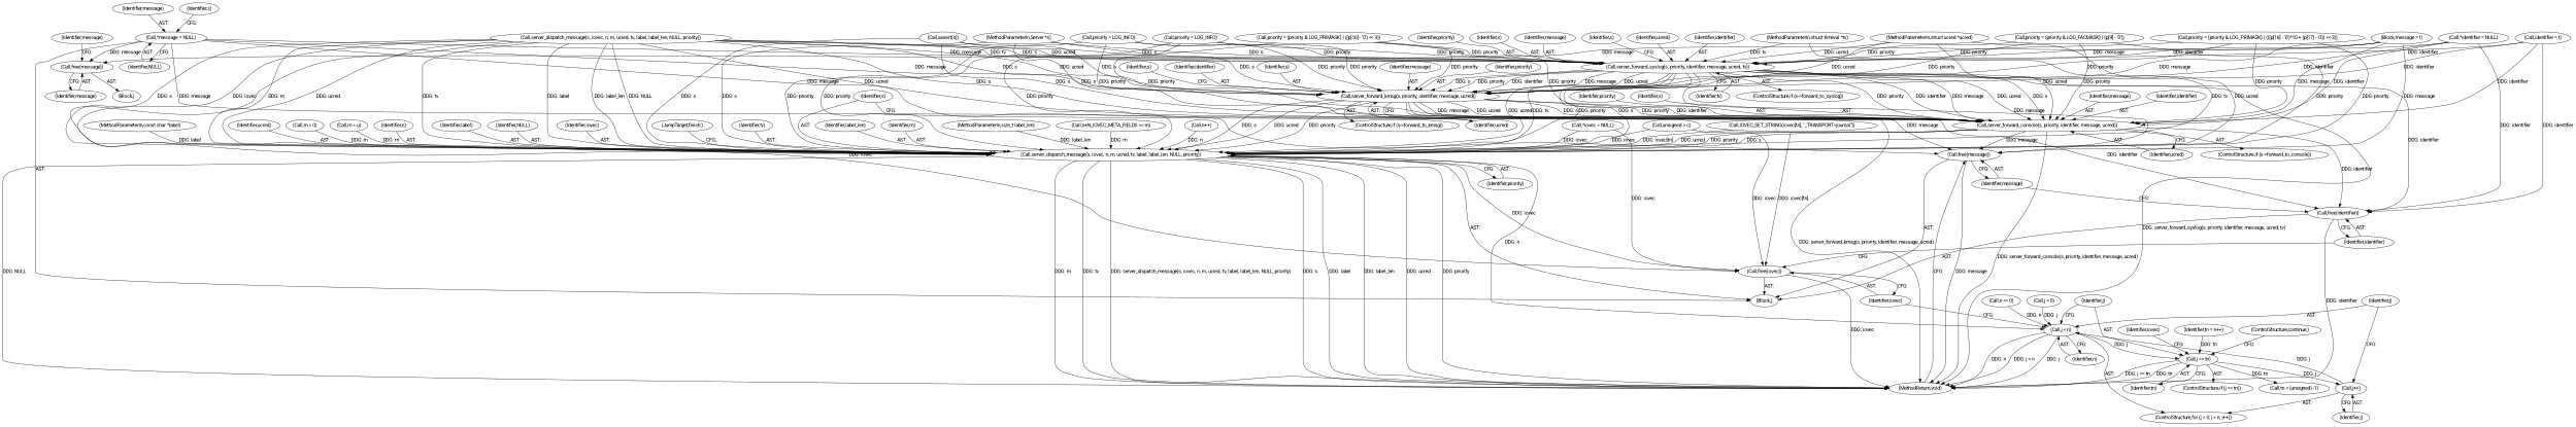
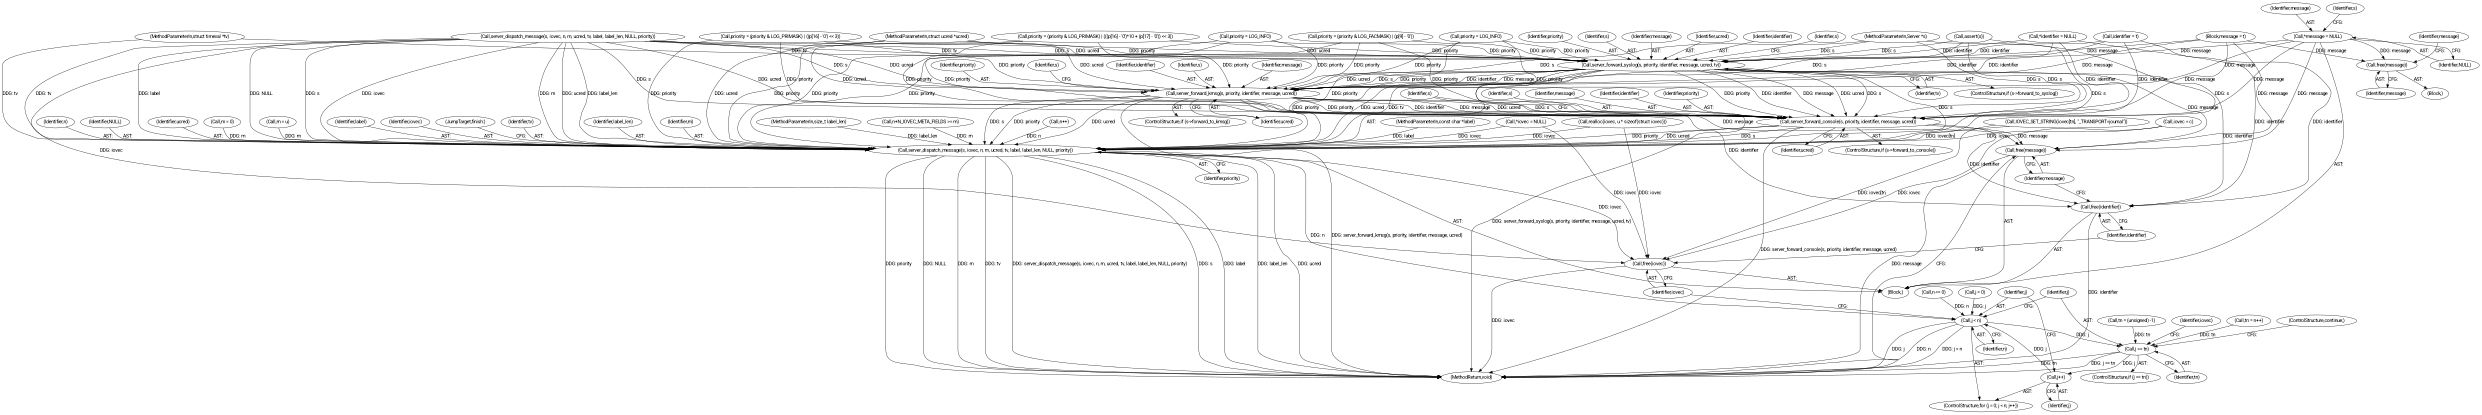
  digraph {
    fontname=Roboto
    node [fontname=Roboto]
    edge [fontname=Roboto]
    n1 [label="(Call,*message = NULL)"]
    n2 [label="(Call,free(message))"]
    n3 [label="(Call,server_forward_syslog(s, priority, identifier, message, ucred, tv))"]
    n4 [label="(Call,server_forward_kmsg(s, priority, identifier, message, ucred))"]
    n5 [label="(Call,server_forward_console(s, priority, identifier, message, ucred))"]
    n6 [label="(Call,free(message))"]
    n7 [label="(Block,)"]
    n8 [label="(Identifier,NULL)"]
    n9 [label="(Block,)"]
    n10 [label="(Identifier,message)"]
    n11 [label="(MethodReturn,void)"]
    n12 [label="(Call,server_dispatch_message(s, iovec, n, m, ucred, tv, label, label_len, NULL, priority))"]
    n13 [label="(Call,free(identifier))"]
    n14 [label="(Identifier,tv)"]
    n15 [label="(ControlStructure,if (s->forward_to_syslog))"]
    n16 [label="(ControlStructure,if (s->forward_to_kmsg))"]
    n17 [label="(Identifier,ucred)"]
    n18 [label="(Identifier,ucred)"]
    n19 [label="(ControlStructure,if (s->forward_to_console))"]
    n20 [label="(Identifier,message)"]
    n21 [label="(Call,j < n)"]
    n22 [label="(Call,free(iovec))"]
    n23 [label="(Identifier,priority)"]
    n24 [label="(Identifier,identifier)"]
    n25 [label="(Call,j == tn)"]
    n26 [label="(Identifier,n)"]
    n27 [label="(ControlStructure,for (j = 0; j < n; j++))"]
    n28 [label="(Identifier,iovec)"]
    n29 [label="(Call,j++)"]
    n30 [label="(Identifier,tn)"]
    n31 [label="(ControlStructure,if (j == tn))"]
    n32 [label="(Identifier,j)"]
    n33 [label="(MethodParameterIn,const char *label)"]
+   n34 [label="(Call,realloc(iovec, u * sizeof(struct iovec)))"]
    n35 [label="(Identifier,message)"]
    n36 [label="(Identifier,n)"]
    n37 [label="(Identifier,message)"]
    n38 [label="(Identifier,identifier)"]
    n39 [label="(Identifier,NULL)"]
    n40 [label="(Call,tn = (unsigned) -1)"]
    n41 [label="(Call,assert(s))"]
    n42 [label="(Call,server_dispatch_message(s, iovec, n, m, ucred, tv, label, label_len, NULL, priority))"]
    n43 [label="(Call,identifier = t)"]
    n44 [label="(Identifier,ucred)"]
    n45 [label="(Call,m = 0)"]
    n46 [label="(Call,m = u)"]
    n47 [label="(Call,*iovec = NULL)"]
    n48 [label="(Identifier,iovec)"]
    n49 [label="(Identifier,identifier)"]
    n50 [label="(MethodParameterIn,Server *s)"]
    n51 [label="(Identifier,ucred)"]
    n52 [label="(Identifier,label)"]
    n53 [label="(Call,priority = LOG_INFO)"]
    n54 [label="(Identifier,s)"]
    n55 [label="(Call,priority = LOG_INFO)"]
    n56 [label="(Identifier,message)"]
-   n57 [label="(Identifier,tn = n++)"]
+   n57 [label="(Call,tn = n++)"]
    n58 [label="(Identifier,iovec)"]
    n59 [label="(Identifier,priority)"]
    n60 [label="(Identifier,message)"]
    n61 [label="(Call,n <= 0)"]
-   n62 [label="(Call,unsigned = c)"]
+   n62 [label="(Call,iovec = c)"]
    n63 [label="(Identifier,j)"]
    n64 [label="(Call,IOVEC_SET_STRING(iovec[tn], \"_TRANSPORT=journal\"))"]
    n65 [label="(JumpTarget,finish:)"]
    n66 [label="(ControlStructure,continue;)"]
    n67 [label="(MethodParameterIn,struct ucred *ucred)"]
    n68 [label="(Identifier,tv)"]
    n69 [label="(Identifier,priority)"]
    n70 [label="(Call,priority = (priority & LOG_FACMASK) | (p[9] - '0'))"]
    n71 [label="(Identifier,s)"]
    n72 [label="(Call,priority = (priority & LOG_PRIMASK) | (((p[16] - '0')*10 + (p[17] - '0')) << 3))"]
    n73 [label="(Identifier,label_len)"]
    n74 [label="(Identifier,identifier)"]
    n75 [label="(Identifier,m)"]
    n76 [label="(Identifier,s)"]
    n77 [label="(Identifier,s)"]
    n78 [label="(MethodParameterIn,size_t label_len)"]
    n79 [label="(Call,n+N_IOVEC_META_FIELDS >= m)"]
    n80 [label="(MethodParameterIn,struct timeval *tv)"]
    n81 [label="(Call,n++)"]
    n82 [label="(Call,j = 0)"]
    n83 [label="(Identifier,s)"]
    n84 [label="(Call,priority = (priority & LOG_PRIMASK) | ((p[16] - '0') << 3))"]
    n85 [label="(Block,message = t)"]
    n86 [label="(Identifier,j)"]
    n87 [label="(Identifier,priority)"]
    n88 [label="(Call,*identifier = NULL)"]
    n89 [label="(Identifier,s)"]
    n90 [label="(Identifier,message)"]
    n91 [label="(Identifier,s)"]
    n1 -> n2 [label="DDG: message"]
    n1 -> n3 [label="DDG: message"]
    n1 -> n4 [label="DDG: message"]
    n1 -> n5 [label="DDG: message"]
    n1 -> n6 [label="DDG: message"]
    n1 -> n7 [label="AST: "]
    n1 -> n8 [label="CFG: "]
    n2 -> n9 [label="AST: "]
    n2 -> n10 [label="CFG: "]
    n3 -> n4 [label="DDG: s"]
    n3 -> n4 [label="DDG: priority"]
    n3 -> n4 [label="DDG: identifier"]
    n3 -> n4 [label="DDG: message"]
    n3 -> n4 [label="DDG: ucred"]
    n3 -> n5 [label="DDG: s"]
    n3 -> n5 [label="DDG: priority"]
    n3 -> n5 [label="DDG: identifier"]
    n3 -> n5 [label="DDG: message"]
    n3 -> n5 [label="DDG: ucred"]
    n3 -> n6 [label="DDG: message"]
    n3 -> n11 [label="DDG: server_forward_syslog(s, priority, identifier, message, ucred, tv)"]
    n3 -> n12 [label="DDG: s"]
    n3 -> n12 [label="DDG: ucred"]
    n3 -> n12 [label="DDG: tv"]
    n3 -> n12 [label="DDG: priority"]
    n3 -> n13 [label="DDG: identifier"]
    n3 -> n14 [label="CFG: "]
    n3 -> n15 [label="AST: "]
    n4 -> n5 [label="DDG: s"]
    n4 -> n5 [label="DDG: priority"]
    n4 -> n5 [label="DDG: identifier"]
    n4 -> n5 [label="DDG: message"]
    n4 -> n5 [label="DDG: ucred"]
    n4 -> n6 [label="DDG: message"]
    n4 -> n11 [label="DDG: server_forward_kmsg(s, priority, identifier, message, ucred)"]
    n4 -> n12 [label="DDG: s"]
    n4 -> n12 [label="DDG: ucred"]
    n4 -> n12 [label="DDG: priority"]
    n4 -> n13 [label="DDG: identifier"]
    n4 -> n16 [label="AST: "]
    n4 -> n17 [label="CFG: "]
    n5 -> n6 [label="DDG: message"]
    n5 -> n11 [label="DDG: server_forward_console(s, priority, identifier, message, ucred)"]
    n5 -> n12 [label="DDG: s"]
    n5 -> n12 [label="DDG: ucred"]
    n5 -> n12 [label="DDG: priority"]
    n5 -> n13 [label="DDG: identifier"]
    n5 -> n18 [label="CFG: "]
    n5 -> n19 [label="AST: "]
    n6 -> n7 [label="AST: "]
    n6 -> n11 [label="DDG: message"]
    n6 -> n20 [label="CFG: "]
    n8 -> n1 [label="AST: "]
    n10 -> n2 [label="AST: "]
    n11 -> n6 [label="CFG: "]
    n12 -> n7 [label="AST: "]
    n12 -> n11 [label="DDG: ucred"]
    n12 -> n11 [label="DDG: priority"]
    n12 -> n11 [label="DDG: NULL"]
    n12 -> n11 [label="DDG: m"]
    n12 -> n11 [label="DDG: tv"]
    n12 -> n11 [label="DDG: server_dispatch_message(s, iovec, n, m, ucred, tv, label, label_len, NULL, priority)"]
    n12 -> n11 [label="DDG: s"]
    n12 -> n11 [label="DDG: label"]
    n12 -> n11 [label="DDG: label_len"]
    n12 -> n21 [label="DDG: n"]
    n12 -> n22 [label="DDG: iovec"]
    n12 -> n23 [label="CFG: "]
    n13 -> n7 [label="AST: "]
    n13 -> n11 [label="DDG: identifier"]
    n13 -> n24 [label="CFG: "]
    n14 -> n3 [label="AST: "]
    n17 -> n4 [label="AST: "]
    n18 -> n5 [label="AST: "]
    n20 -> n6 [label="AST: "]
    n20 -> n13 [label="CFG: "]
    n21 -> n11 [label="DDG: j"]
    n21 -> n11 [label="DDG: n"]
    n21 -> n11 [label="DDG: j < n"]
    n21 -> n25 [label="DDG: j"]
    n21 -> n26 [label="CFG: "]
    n21 -> n27 [label="AST: "]
    n22 -> n7 [label="AST: "]
    n22 -> n11 [label="DDG: iovec"]
    n22 -> n28 [label="CFG: "]
    n23 -> n12 [label="AST: "]
    n24 -> n13 [label="AST: "]
    n24 -> n22 [label="CFG: "]
    n25 -> n11 [label="DDG: j == tn"]
    n25 -> n11 [label="DDG: tn"]
    n25 -> n29 [label="DDG: j"]
    n25 -> n30 [label="CFG: "]
    n25 -> n31 [label="AST: "]
    n26 -> n21 [label="AST: "]
    n28 -> n21 [label="CFG: "]
    n28 -> n22 [label="AST: "]
    n29 -> n21 [label="DDG: j"]
    n29 -> n27 [label="AST: "]
    n29 -> n32 [label="CFG: "]
    n30 -> n25 [label="AST: "]
    n32 -> n29 [label="AST: "]
    n33 -> n12 [label="DDG: label"]
+   n34 -> n12 [label="DDG: iovec"]
+   n34 -> n22 [label="DDG: iovec"]
    n35 -> n5 [label="AST: "]
    n36 -> n12 [label="AST: "]
    n37 -> n1 [label="AST: "]
    n38 -> n5 [label="AST: "]
    n39 -> n12 [label="AST: "]
-   n25 -> n40 [label="DDG: tn"]
+   n40 -> n25 [label="DDG: tn"]
    n41 -> n3 [label="DDG: s"]
    n41 -> n4 [label="DDG: s"]
    n41 -> n5 [label="DDG: s"]
    n41 -> n12 [label="DDG: s"]
    n42 -> n3 [label="DDG: s"]
    n42 -> n3 [label="DDG: ucred"]
    n42 -> n3 [label="DDG: tv"]
    n42 -> n4 [label="DDG: s"]
    n42 -> n4 [label="DDG: ucred"]
    n42 -> n5 [label="DDG: s"]
    n42 -> n5 [label="DDG: ucred"]
    n42 -> n12 [label="DDG: s"]
    n42 -> n12 [label="DDG: iovec"]
    n42 -> n12 [label="DDG: m"]
    n42 -> n12 [label="DDG: ucred"]
    n42 -> n12 [label="DDG: tv"]
    n42 -> n12 [label="DDG: label"]
    n42 -> n12 [label="DDG: label_len"]
    n42 -> n12 [label="DDG: NULL"]
    n42 -> n22 [label="DDG: iovec"]
    n43 -> n3 [label="DDG: identifier"]
    n43 -> n4 [label="DDG: identifier"]
    n43 -> n5 [label="DDG: identifier"]
    n43 -> n13 [label="DDG: identifier"]
    n44 -> n12 [label="AST: "]
    n45 -> n12 [label="DDG: m"]
    n46 -> n12 [label="DDG: m"]
    n47 -> n12 [label="DDG: iovec"]
    n47 -> n22 [label="DDG: iovec"]
    n48 -> n25 [label="CFG: "]
    n49 -> n4 [label="AST: "]
    n50 -> n3 [label="DDG: s"]
    n50 -> n4 [label="DDG: s"]
    n50 -> n5 [label="DDG: s"]
    n50 -> n12 [label="DDG: s"]
    n51 -> n3 [label="AST: "]
    n52 -> n12 [label="AST: "]
    n53 -> n3 [label="DDG: priority"]
    n53 -> n4 [label="DDG: priority"]
    n53 -> n5 [label="DDG: priority"]
    n53 -> n12 [label="DDG: priority"]
    n54 -> n4 [label="AST: "]
    n55 -> n3 [label="DDG: priority"]
    n55 -> n4 [label="DDG: priority"]
    n55 -> n5 [label="DDG: priority"]
    n55 -> n12 [label="DDG: priority"]
    n56 -> n4 [label="AST: "]
    n57 -> n25 [label="DDG: tn"]
    n58 -> n12 [label="AST: "]
    n59 -> n4 [label="AST: "]
    n60 -> n2 [label="CFG: "]
    n61 -> n21 [label="DDG: n"]
    n62 -> n12 [label="DDG: iovec"]
    n62 -> n22 [label="DDG: iovec"]
    n63 -> n21 [label="CFG: "]
    n63 -> n25 [label="AST: "]
    n64 -> n12 [label="DDG: iovec[tn]"]
    n64 -> n22 [label="DDG: iovec[tn]"]
    n65 -> n12 [label="CFG: "]
    n66 -> n25 [label="CFG: "]
    n67 -> n3 [label="DDG: ucred"]
    n67 -> n4 [label="DDG: ucred"]
    n67 -> n5 [label="DDG: ucred"]
    n67 -> n12 [label="DDG: ucred"]
    n68 -> n12 [label="AST: "]
    n69 -> n5 [label="AST: "]
    n70 -> n3 [label="DDG: priority"]
    n70 -> n4 [label="DDG: priority"]
    n70 -> n5 [label="DDG: priority"]
    n70 -> n12 [label="DDG: priority"]
    n71 -> n4 [label="CFG: "]
    n72 -> n3 [label="DDG: priority"]
    n72 -> n4 [label="DDG: priority"]
    n72 -> n5 [label="DDG: priority"]
    n72 -> n12 [label="DDG: priority"]
    n73 -> n12 [label="AST: "]
    n74 -> n3 [label="AST: "]
    n75 -> n12 [label="AST: "]
    n76 -> n3 [label="CFG: "]
    n77 -> n5 [label="CFG: "]
    n77 -> n12 [label="AST: "]
    n78 -> n12 [label="DDG: label_len"]
    n79 -> n12 [label="DDG: m"]
    n80 -> n3 [label="DDG: tv"]
    n80 -> n12 [label="DDG: tv"]
    n81 -> n12 [label="DDG: n"]
    n82 -> n21 [label="DDG: j"]
    n83 -> n1 [label="CFG: "]
    n84 -> n3 [label="DDG: priority"]
    n84 -> n4 [label="DDG: priority"]
    n84 -> n5 [label="DDG: priority"]
    n84 -> n12 [label="DDG: priority"]
    n85 -> n2 [label="DDG: message"]
    n85 -> n3 [label="DDG: message"]
    n85 -> n4 [label="DDG: message"]
    n85 -> n5 [label="DDG: message"]
    n85 -> n6 [label="DDG: message"]
    n86 -> n21 [label="AST: "]
    n86 -> n29 [label="CFG: "]
    n87 -> n3 [label="AST: "]
    n88 -> n3 [label="DDG: identifier"]
    n88 -> n4 [label="DDG: identifier"]
    n88 -> n5 [label="DDG: identifier"]
    n88 -> n13 [label="DDG: identifier"]
    n89 -> n3 [label="AST: "]
    n90 -> n3 [label="AST: "]
    n91 -> n5 [label="AST: "]
  }
